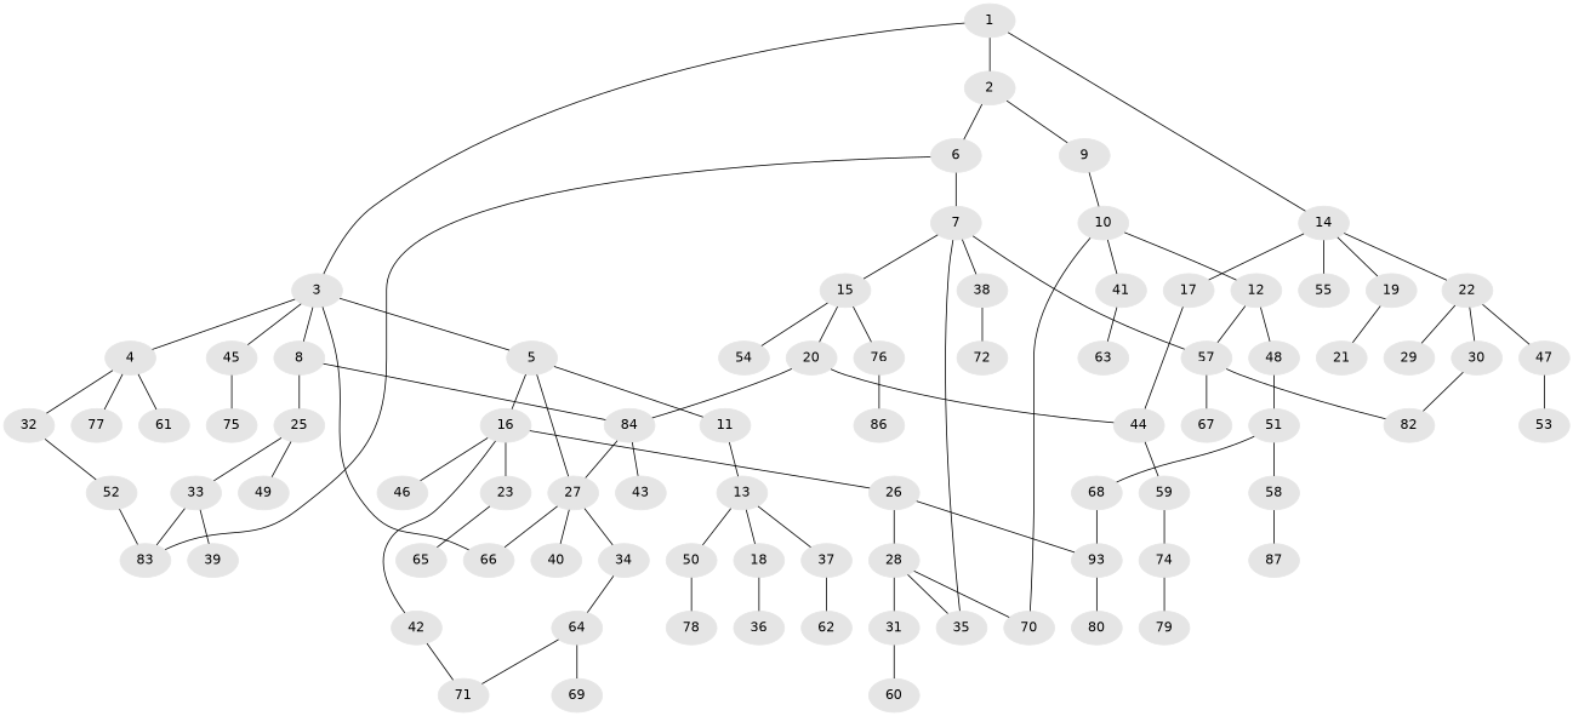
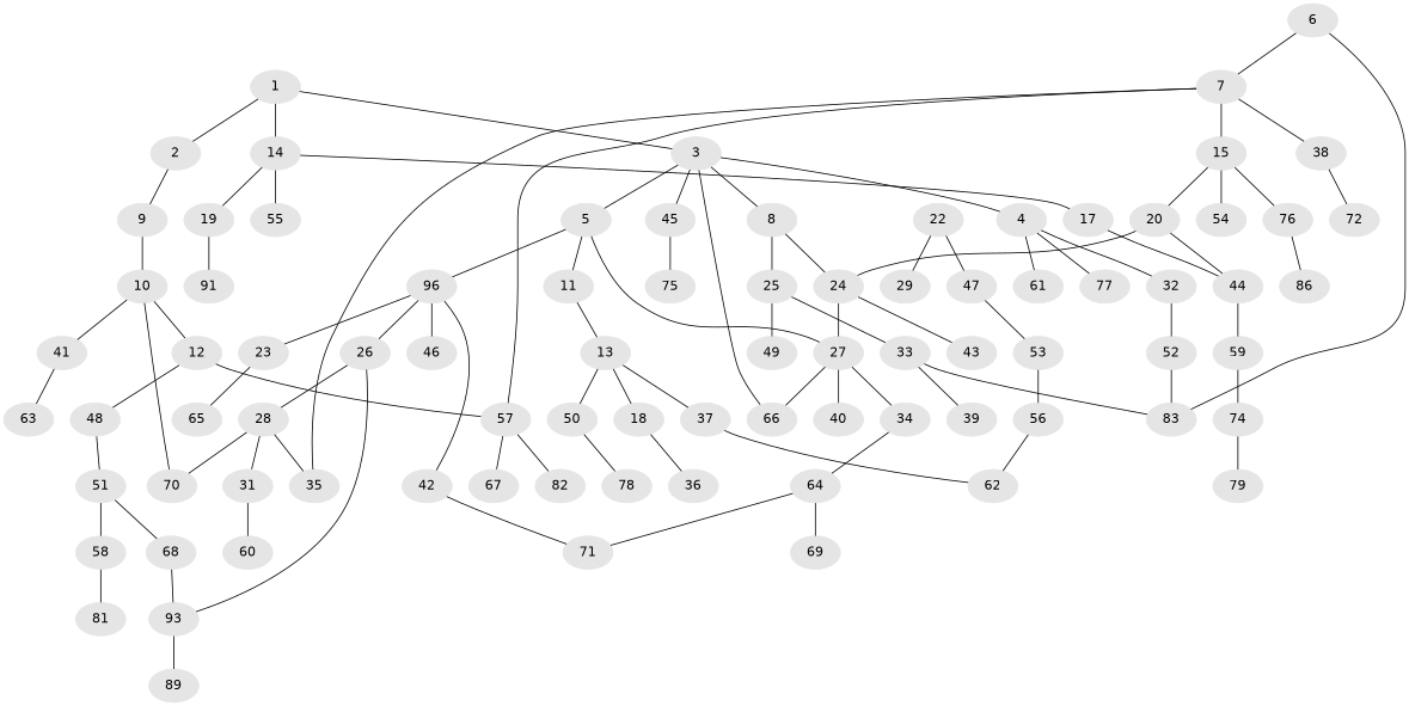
  graph {
    fontname="DejaVu Sans"
    node [color=gray90 fontname="DejaVu Sans" style=filled]
    edge [fontname="DejaVu Sans"]
    1
    2
    3
    14
    6
    9
    4
    5
    8
    45
    66
    17
    19
    22
    55
    7
    83
    10
    32
    61
    77
    11
-   16
+   16 [label=96]
    27
-   24 [label=84]
+   24
    25
    75
    52
    13
    23
    26
    42
    46
    34
    40
    15
    35
    38
    57
    20
    54
    76
    72
    82
    67
    43
    33
    49
    12
    41
    70
    48
    63
    18
    37
    50
    51
    36
    62
    78
    44
-   21
+   21 [label=91]
    29
-   30
    47
    n66 [label=86]
    65
    28
    n69 [label=93]
    71
    59
    53
    39
    31
-   80
+   80 [label=89]
    64
    60
    69
    74
+   56
    58
    68
-   81 [label=87]
+   81
    79
    1 -- 2
    1 -- 3
    1 -- 14
-   2 -- 6
    2 -- 9
    3 -- 4
    3 -- 5
    3 -- 8
    3 -- 45
    3 -- 66
    14 -- 17
    14 -- 19
-   14 -- 22
    14 -- 55
    6 -- 7
    6 -- 83
    9 -- 10
    4 -- 32
    4 -- 61
    4 -- 77
    5 -- 11
    5 -- 16
    5 -- 27
    8 -- 24
    8 -- 25
    45 -- 75
    17 -- 44
    19 -- 21
    22 -- 29
-   22 -- 30
    22 -- 47
    7 -- 15
    7 -- 35
    7 -- 38
    7 -- 57
    10 -- 12
    10 -- 41
    10 -- 70
    32 -- 52
    11 -- 13
    16 -- 23
    16 -- 26
    16 -- 42
    16 -- 46
    27 -- 66
    27 -- 34
    27 -- 40
    24 -- 27
    24 -- 43
    25 -- 33
    25 -- 49
    52 -- 83
    13 -- 18
    13 -- 37
    13 -- 50
    23 -- 65
    26 -- 28
    26 -- n69
    42 -- 71
    34 -- 64
    15 -- 20
    15 -- 54
    15 -- 76
    38 -- 72
    57 -- 82
    57 -- 67
    20 -- 24
    20 -- 44
    76 -- n66
    33 -- 83
    33 -- 39
    12 -- 57
    12 -- 48
    41 -- 63
    48 -- 51
    18 -- 36
    37 -- 62
    50 -- 78
    51 -- 58
    51 -- 68
    44 -- 59
-   30 -- 82
    47 -- 53
    28 -- 35
    28 -- 70
    28 -- 31
    n69 -- 80
    59 -- 74
+   53 -- 56
    31 -- 60
    64 -- 71
    64 -- 69
    74 -- 79
+   56 -- 62
    58 -- 81
    68 -- n69
  }
